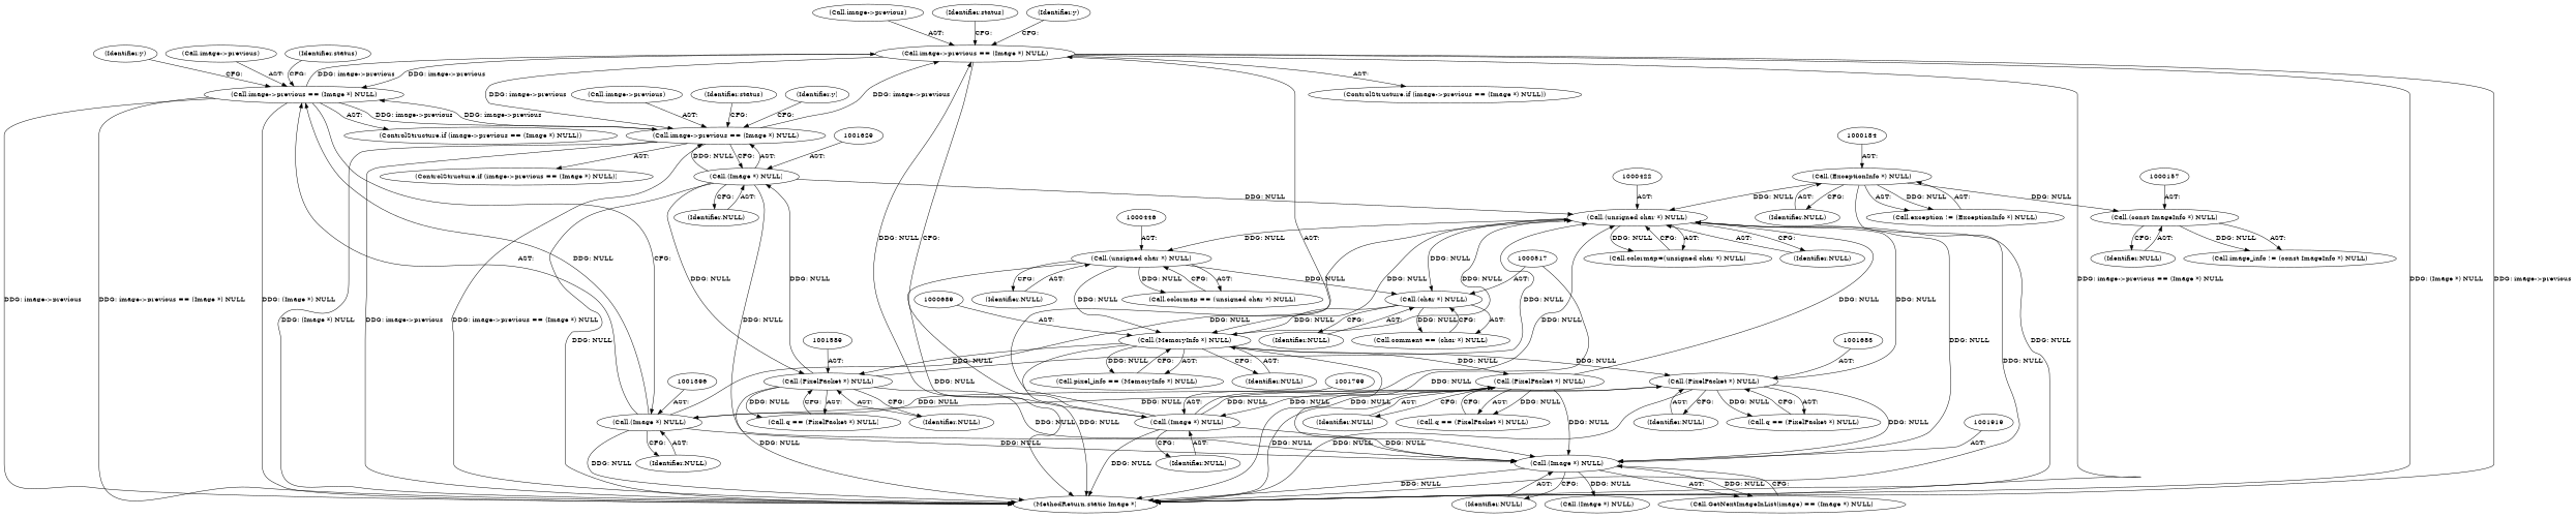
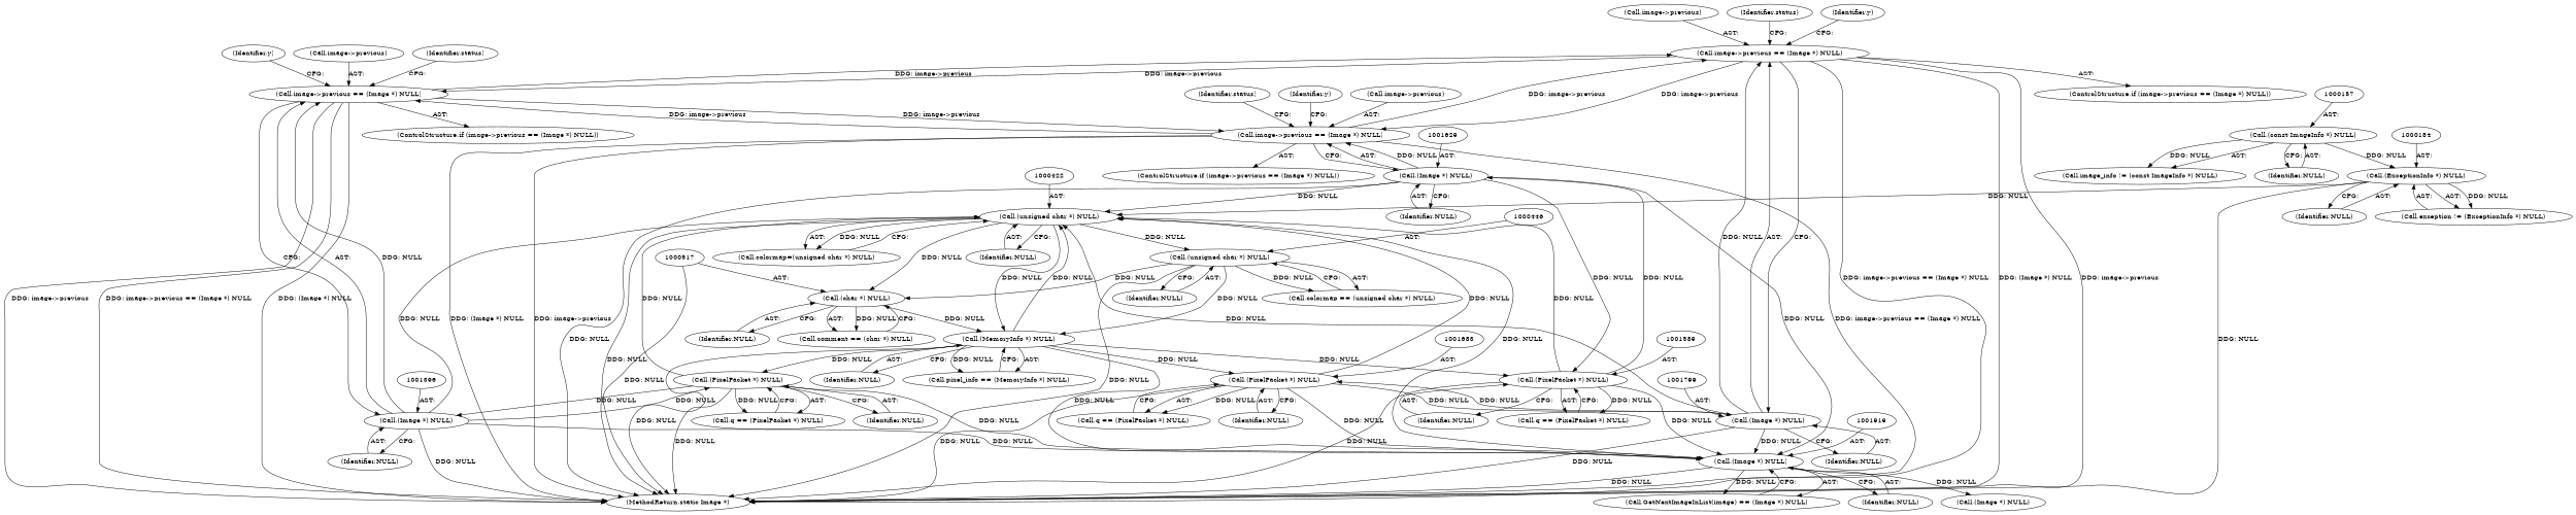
  digraph {
    n1 [label="(Call,image->previous == (Image *) NULL)"]
    n2 [label="(Call,image->previous == (Image *) NULL)"]
    n3 [label="(Call,image->previous == (Image *) NULL)"]
    n4 [label="(Call,(Image *) NULL)"]
    n5 [label="(ControlStructure,if (image->previous == (Image *) NULL))"]
    n6 [label="(MethodReturn,static Image *)"]
    n7 [label="(Call,(Image *) NULL)"]
    n8 [label="(ControlStructure,if (image->previous == (Image *) NULL))"]
    n9 [label="(Call,(Image *) NULL)"]
    n10 [label="(ControlStructure,if (image->previous == (Image *) NULL))"]
    n11 [label="(Call,(unsigned char *) NULL)"]
    n12 [label="(Call,(Image *) NULL)"]
    n13 [label="(Call,(PixelPacket *) NULL)"]
    n14 [label="(Identifier,NULL)"]
    n15 [label="(Call,(PixelPacket *) NULL)"]
    n16 [label="(Identifier,NULL)"]
    n17 [label="(Call,(PixelPacket *) NULL)"]
    n18 [label="(Identifier,NULL)"]
    n19 [label="(Call,q == (PixelPacket *) NULL)"]
    n20 [label="(Identifier,NULL)"]
    n21 [label="(Call,(MemoryInfo *) NULL)"]
    n22 [label="(Call,(unsigned char *) NULL)"]
    n23 [label="(Call,(char *) NULL)"]
    n24 [label="(Call,colormap=(unsigned char *) NULL)"]
    n25 [label="(Identifier,NULL)"]
    n26 [label="(Call,GetNextImageInList(image) == (Image *) NULL)"]
    n27 [label="(Identifier,NULL)"]
    n28 [label="(Call,(Image *) NULL)"]
    n29 [label="(Call,pixel_info == (MemoryInfo *) NULL)"]
    n30 [label="(Identifier,NULL)"]
    n31 [label="(Identifier,NULL)"]
    n32 [label="(Call,q == (PixelPacket *) NULL)"]
    n33 [label="(Call,q == (PixelPacket *) NULL)"]
    n34 [label="(Identifier,NULL)"]
    n35 [label="(Call,colormap == (unsigned char *) NULL)"]
    n36 [label="(Identifier,NULL)"]
    n37 [label="(Call,comment == (char *) NULL)"]
    n38 [label="(Identifier,NULL)"]
    n39 [label="(Call,(ExceptionInfo *) NULL)"]
    n40 [label="(Call,exception != (ExceptionInfo *) NULL)"]
    n41 [label="(Identifier,NULL)"]
    n42 [label="(Call,(const ImageInfo *) NULL)"]
    n43 [label="(Identifier,NULL)"]
    n44 [label="(Call,image_info != (const ImageInfo *) NULL)"]
    n45 [label="(Call,image->previous)"]
    n46 [label="(Call,image->previous)"]
    n47 [label="(Identifier,status)"]
    n48 [label="(Identifier,y)"]
    n49 [label="(Identifier,status)"]
    n50 [label="(Identifier,y)"]
    n51 [label="(Call,image->previous)"]
    n52 [label="(Identifier,status)"]
    n53 [label="(Identifier,y)"]
    1001629
    1001589
-   1000689
    1000446
    1000422
    1001683
    1001799
    1000184
    1000157
    1001396
    1001919
    1000517
    n1 -> n2 [label="DDG: image->previous"]
    n1 -> n3 [label="DDG: image->previous"]
    n1 -> n4 [label="CFG: "]
    n1 -> n5 [label="AST: "]
    n1 -> n6 [label="DDG: image->previous == (Image *) NULL"]
    n1 -> n6 [label="DDG: (Image *) NULL"]
    n1 -> n6 [label="DDG: image->previous"]
    n2 -> n1 [label="DDG: image->previous"]
    n2 -> n3 [label="DDG: image->previous"]
    n2 -> n6 [label="DDG: image->previous"]
    n2 -> n6 [label="DDG: image->previous == (Image *) NULL"]
    n2 -> n6 [label="DDG: (Image *) NULL"]
    n2 -> n7 [label="CFG: "]
    n2 -> n8 [label="AST: "]
    n3 -> n1 [label="DDG: image->previous"]
    n3 -> n2 [label="DDG: image->previous"]
    n3 -> n6 [label="DDG: image->previous == (Image *) NULL"]
    n3 -> n6 [label="DDG: (Image *) NULL"]
    n3 -> n6 [label="DDG: image->previous"]
    n3 -> n9 [label="CFG: "]
    n3 -> n10 [label="AST: "]
    n4 -> n1 [label="AST: "]
    n4 -> n1 [label="DDG: NULL"]
    n4 -> n6 [label="DDG: NULL"]
    n4 -> n11 [label="DDG: NULL"]
    n4 -> n12 [label="DDG: NULL"]
    n4 -> n13 [label="DDG: NULL"]
    n4 -> n14 [label="CFG: "]
    n7 -> n2 [label="AST: "]
    n7 -> n2 [label="DDG: NULL"]
    n7 -> n6 [label="DDG: NULL"]
    n7 -> n11 [label="DDG: NULL"]
    n7 -> n12 [label="DDG: NULL"]
    n7 -> n15 [label="DDG: NULL"]
    n7 -> n16 [label="CFG: "]
    n9 -> n3 [label="AST: "]
    n9 -> n3 [label="DDG: NULL"]
    n9 -> n6 [label="DDG: NULL"]
    n9 -> n11 [label="DDG: NULL"]
    n9 -> n12 [label="DDG: NULL"]
    n9 -> n17 [label="DDG: NULL"]
    n9 -> n18 [label="CFG: "]
    n11 -> n6 [label="DDG: NULL"]
    n11 -> n21 [label="DDG: NULL"]
    n11 -> n22 [label="DDG: NULL"]
    n11 -> n23 [label="DDG: NULL"]
    n11 -> n24 [label="AST: "]
    n11 -> n24 [label="DDG: NULL"]
    n11 -> n25 [label="CFG: "]
    n12 -> n6 [label="DDG: NULL"]
    n12 -> n11 [label="DDG: NULL"]
    n12 -> n26 [label="AST: "]
    n12 -> n26 [label="DDG: NULL"]
    n12 -> n27 [label="CFG: "]
    n12 -> n28 [label="DDG: NULL"]
    n13 -> n4 [label="DDG: NULL"]
    n13 -> n6 [label="DDG: NULL"]
    n13 -> n11 [label="DDG: NULL"]
    n13 -> n12 [label="DDG: NULL"]
    n13 -> n31 [label="CFG: "]
    n13 -> n32 [label="AST: "]
    n13 -> n32 [label="DDG: NULL"]
    n14 -> n4 [label="AST: "]
    n15 -> n6 [label="DDG: NULL"]
    n15 -> n7 [label="DDG: NULL"]
    n15 -> n11 [label="DDG: NULL"]
    n15 -> n12 [label="DDG: NULL"]
    n15 -> n33 [label="AST: "]
    n15 -> n33 [label="DDG: NULL"]
    n15 -> n34 [label="CFG: "]
    n16 -> n7 [label="AST: "]
    n17 -> n6 [label="DDG: NULL"]
    n17 -> n9 [label="DDG: NULL"]
    n17 -> n11 [label="DDG: NULL"]
    n17 -> n12 [label="DDG: NULL"]
    n17 -> n19 [label="AST: "]
    n17 -> n19 [label="DDG: NULL"]
    n17 -> n20 [label="CFG: "]
    n18 -> n9 [label="AST: "]
    n19 -> n17 [label="CFG: "]
    n20 -> n17 [label="AST: "]
    n21 -> n6 [label="DDG: NULL"]
    n21 -> n11 [label="DDG: NULL"]
    n21 -> n12 [label="DDG: NULL"]
    n21 -> n13 [label="DDG: NULL"]
    n21 -> n15 [label="DDG: NULL"]
    n21 -> n17 [label="DDG: NULL"]
    n21 -> n29 [label="AST: "]
    n21 -> n29 [label="DDG: NULL"]
    n21 -> n30 [label="CFG: "]
    n22 -> n6 [label="DDG: NULL"]
    n22 -> n21 [label="DDG: NULL"]
    n22 -> n23 [label="DDG: NULL"]
    n22 -> n35 [label="AST: "]
    n22 -> n35 [label="DDG: NULL"]
    n22 -> n36 [label="CFG: "]
    n23 -> n21 [label="DDG: NULL"]
    n23 -> n37 [label="AST: "]
    n23 -> n37 [label="DDG: NULL"]
    n23 -> n38 [label="CFG: "]
    n24 -> n11 [label="CFG: "]
    n25 -> n11 [label="AST: "]
    n26 -> n12 [label="CFG: "]
    n27 -> n12 [label="AST: "]
    n29 -> n21 [label="CFG: "]
    n30 -> n21 [label="AST: "]
    n31 -> n13 [label="AST: "]
    n32 -> n13 [label="CFG: "]
    n33 -> n15 [label="CFG: "]
    n34 -> n15 [label="AST: "]
    n35 -> n22 [label="CFG: "]
    n36 -> n22 [label="AST: "]
    n37 -> n23 [label="CFG: "]
    n38 -> n23 [label="AST: "]
    n39 -> n6 [label="DDG: NULL"]
    n39 -> n11 [label="DDG: NULL"]
    n39 -> n40 [label="AST: "]
    n39 -> n40 [label="DDG: NULL"]
    n39 -> n41 [label="CFG: "]
    n40 -> n39 [label="AST: "]
    n41 -> n39 [label="AST: "]
-   n39 -> n42 [label="DDG: NULL"]
+   n42 -> n39 [label="DDG: NULL"]
    n42 -> n43 [label="CFG: "]
    n42 -> n44 [label="AST: "]
    n42 -> n44 [label="DDG: NULL"]
    n43 -> n42 [label="AST: "]
    n45 -> n3 [label="AST: "]
    n46 -> n1 [label="AST: "]
    n47 -> n1 [label="CFG: "]
    n48 -> n1 [label="CFG: "]
    n49 -> n3 [label="CFG: "]
    n50 -> n2 [label="CFG: "]
    n51 -> n2 [label="AST: "]
    n52 -> n2 [label="CFG: "]
    n53 -> n3 [label="CFG: "]
    1001629 -> n9 [label="AST: "]
    1001589 -> n17 [label="AST: "]
-   1000689 -> n21 [label="AST: "]
    1000446 -> n22 [label="AST: "]
    1000422 -> n11 [label="AST: "]
    1001683 -> n13 [label="AST: "]
    1001799 -> n4 [label="AST: "]
    1000184 -> n39 [label="AST: "]
    1000157 -> n42 [label="AST: "]
    1001396 -> n7 [label="AST: "]
    1001919 -> n12 [label="AST: "]
    1000517 -> n6 [label="DDG: NULL"]
    1000517 -> n23 [label="AST: "]
  }
